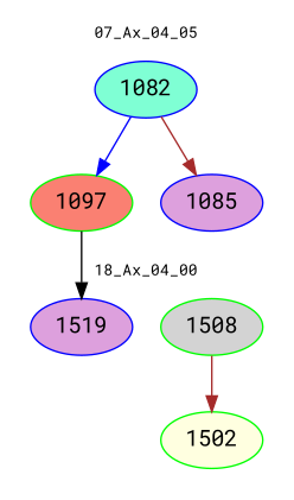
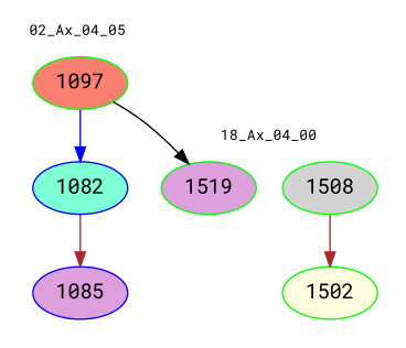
  digraph {
    fontname="Roboto Mono"
    node [color=green fillcolor=plum fontname="Roboto Mono" style=filled]
    edge [arrowhead=normal color=brown fontname="Roboto Mono"]
    n1 [fillcolor=salmon label=1097]
    n2 [color=blue fillcolor=aquamarine label=1082]
    n3 [color=blue label=1085]
    n4 [fillcolor=lightgrey label=1508]
    n5 [fillcolor=lightyellow label=1502]
-   n6 [color=blue label=1519]
+   n6 [label=1519]
    subgraph cluster_1 {
      color=white
      fontsize=10
-     label="07_Ax_04_05"
+     label="02_Ax_04_05"
      n1
      n2
      n3
    }
    subgraph cluster_2 {
      color=white
      fontsize=10
      label="18_Ax_04_00"
      n4
      n5
      n6
    }
-   n2 -> n1 [color=blue]
+   n1 -> n2 [color=blue]
    n1 -> n6 [color=black]
    n2 -> n3
    n4 -> n5
  }
